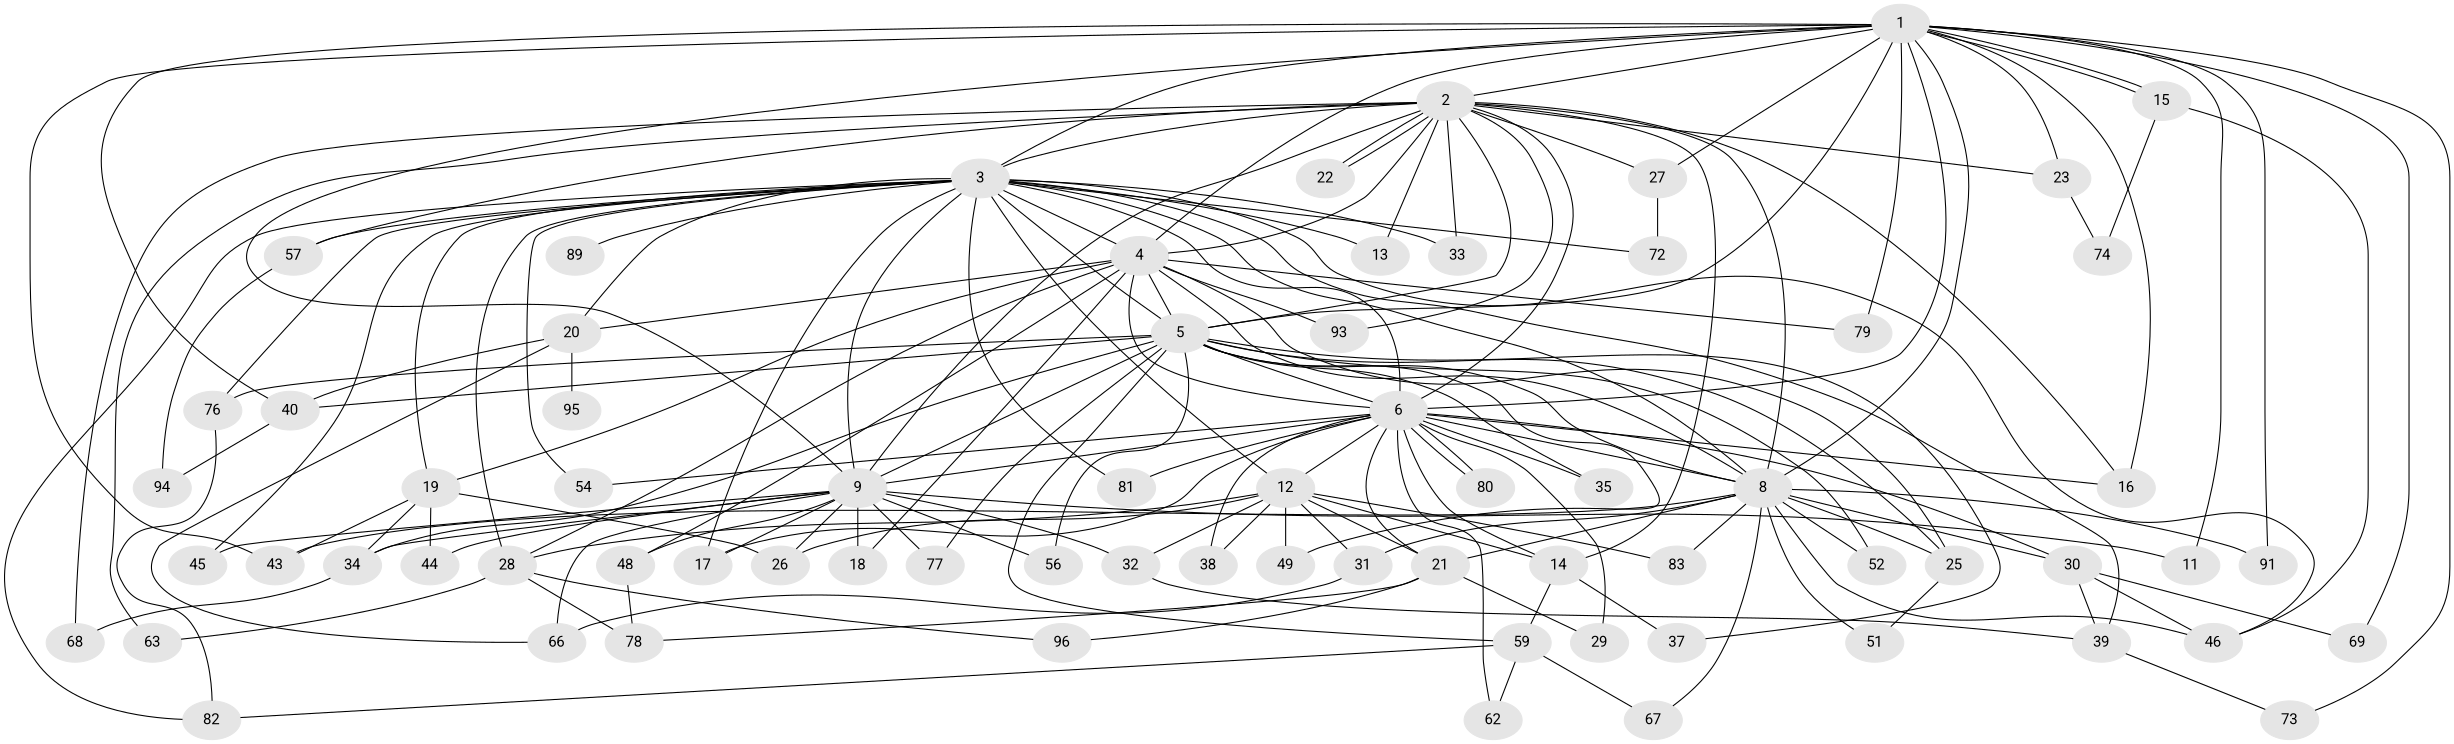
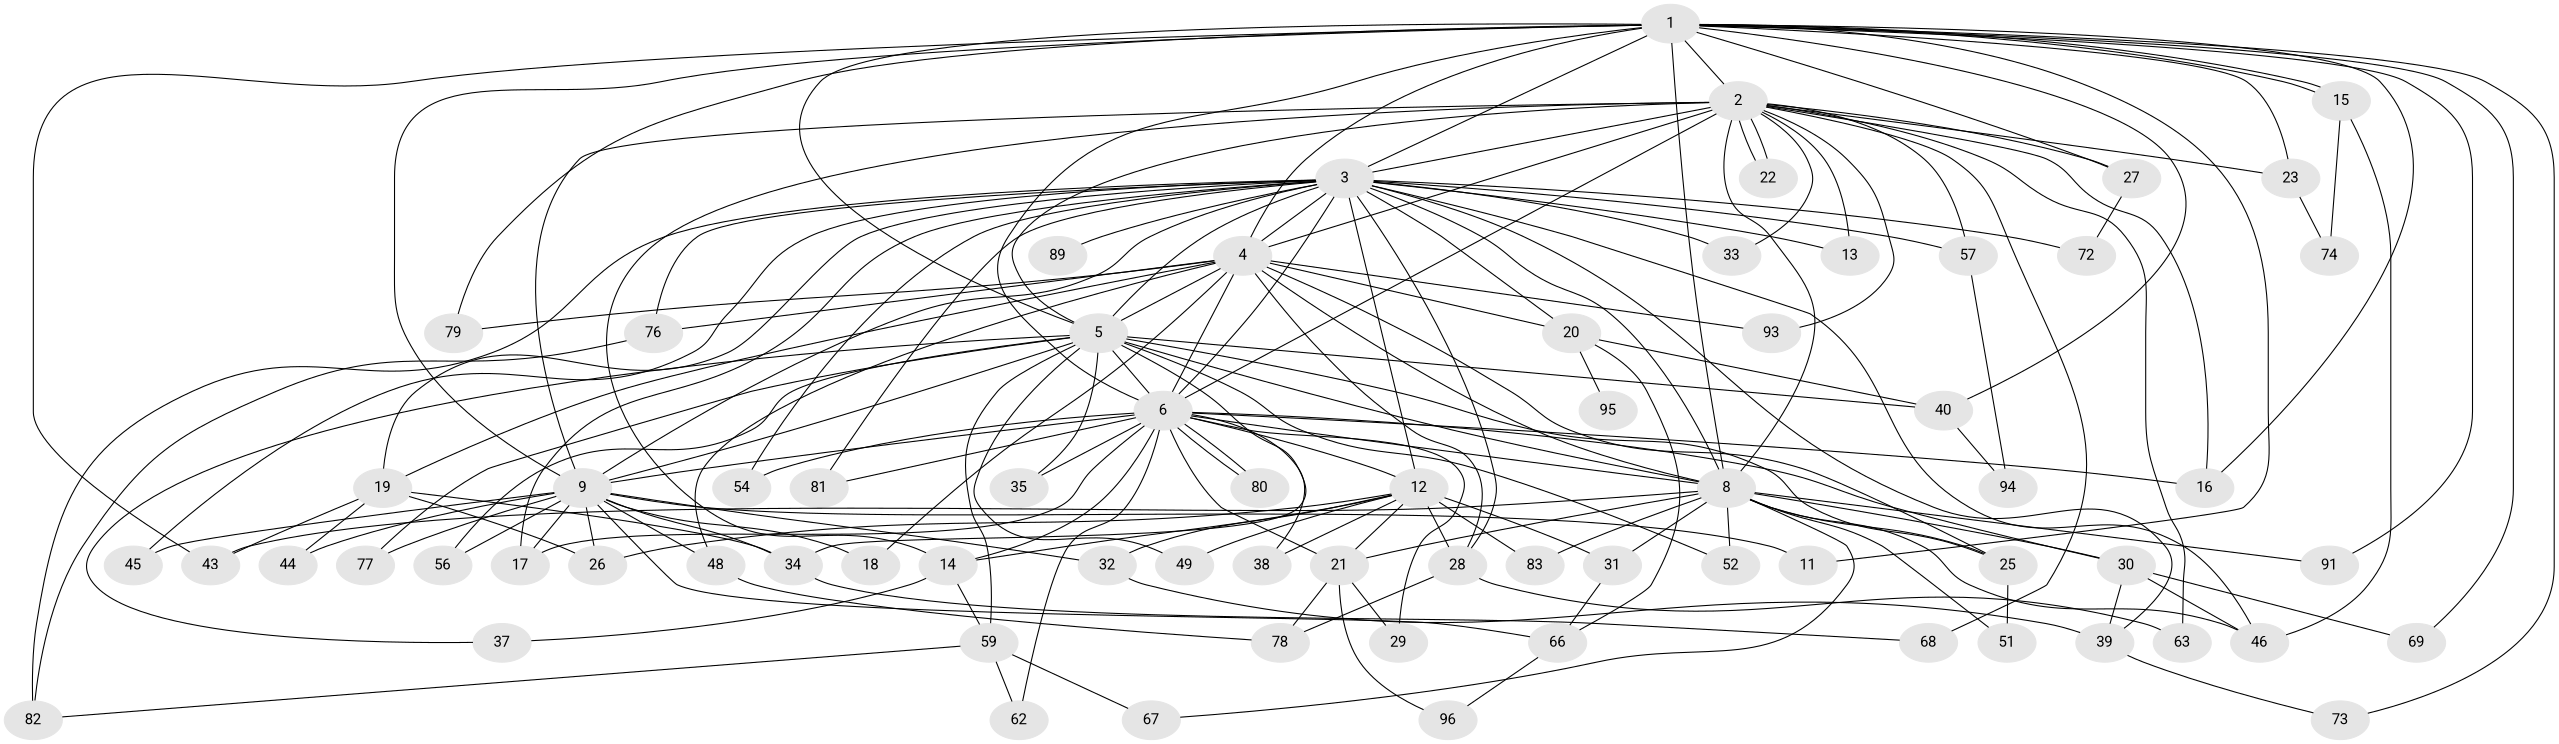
  graph {
    fontname=Roboto
    node [color=gray90 fontname=Roboto style=filled]
    edge [fontname=Roboto]
    1 [super="+50"]
    2 [super="+36"]
    3 [super="+7"]
    4 [super="+75"]
    5 [super="+55"]
    6 [super="+24"]
    8 [super="+42"]
    9 [super="+10"]
    11
    15 [super="+58"]
    16 [super="+85"]
    23
    27
    40
    43
    69
    73
    79
    91
    13
    14 [super="+41"]
    22
    33
    57
    63
    68
    93
    12 [super="+61"]
    17 [super="+88"]
    19 [super="+53"]
    20 [super="+64"]
    28 [super="+60"]
    39 [super="+92"]
    45
    46 [super="+47"]
    54
    72
    76
    81
    82 [super="+87"]
    89
    18
    25 [super="+71"]
    48
    34 [super="+65"]
    35
    37
    49
    52
    56
    59
    77
    21 [super="+70"]
    29
    30
    38
    62
    80
    31
    51
    67
    83
    26 [super="+86"]
    32
    44
    66 [super="+90"]
    74
    94
    95
    78 [super="+84"]
    96
    1 -- 2
    1 -- 3 [weight=2]
    1 -- 4
    1 -- 5
    1 -- 6
    1 -- 8
    1 -- 9 [weight=3]
    1 -- 11
    1 -- 15
    1 -- 15
    1 -- 16
    1 -- 23
    1 -- 27
    1 -- 40
    1 -- 43
    1 -- 69
    1 -- 73
    1 -- 79
    1 -- 91
    2 -- 3 [weight=2]
    2 -- 4
    2 -- 5
    2 -- 6
    2 -- 8 [weight=2]
    2 -- 9 [weight=2]
    2 -- 16
    2 -- 23
    2 -- 27
    2 -- 13
    2 -- 14
    2 -- 22
    2 -- 22
    2 -- 33
    2 -- 57
    2 -- 63
    2 -- 68
    2 -- 93
    3 -- 4 [weight=2]
    3 -- 5 [weight=3]
    3 -- 6 [weight=3]
    3 -- 8 [weight=2]
    3 -- 9 [weight=4]
    3 -- 13
    3 -- 33
    3 -- 57
    3 -- 12
    3 -- 17
    3 -- 19
    3 -- 20
    3 -- 28
    3 -- 39
    3 -- 45
    3 -- 46
    3 -- 54
    3 -- 72
    3 -- 76
    3 -- 81
    3 -- 82
    3 -- 89
    4 -- 5
    4 -- 6
    4 -- 8
    4 -- 79
    4 -- 93
    4 -- 19
    4 -- 20
    4 -- 28
-   5 -- 76
+   4 -- 76
    4 -- 18
    4 -- 25
    4 -- 48
    5 -- 6
    5 -- 8
    5 -- 9 [weight=2]
    5 -- 40
    5 -- 25
    5 -- 34
    5 -- 35
    5 -- 37
    5 -- 49
    5 -- 52
    5 -- 56
    5 -- 59
    5 -- 77
    6 -- 8
    6 -- 9 [weight=2]
    6 -- 16
    6 -- 14
    6 -- 12 [weight=2]
    6 -- 17
    6 -- 54
    6 -- 81
    6 -- 35
    6 -- 21
    6 -- 29
    6 -- 30
    6 -- 38
    6 -- 62
    6 -- 80
    6 -- 80
    8 -- 43
    8 -- 91
    8 -- 46
    8 -- 25 [weight=2]
    8 -- 52
    8 -- 21
    8 -- 30
    8 -- 31
    8 -- 51
    8 -- 67
    8 -- 83
    9 -- 11
    9 -- 17
    9 -- 45
    9 -- 18
    9 -- 48
    9 -- 34
    9 -- 56
    9 -- 77
    9 -- 26
    9 -- 32
    9 -- 44
    9 -- 66
    15 -- 46
    15 -- 74
    23 -- 74
    27 -- 72
    40 -- 94
    14 -- 37
    14 -- 59
    57 -- 94
    12 -- 14
    12 -- 28
    12 -- 49
    12 -- 21
    12 -- 38
    12 -- 31
    12 -- 83
    12 -- 26
    12 -- 32
    19 -- 43
    19 -- 34
    19 -- 26
    19 -- 44
    20 -- 40
    20 -- 66
    20 -- 95
    28 -- 63
    28 -- 78
    39 -- 73
    76 -- 82
    25 -- 51
    48 -- 78
    34 -- 68
    59 -- 82
    59 -- 62
    59 -- 67
    21 -- 29
    21 -- 78
    21 -- 96
    30 -- 69
    30 -- 39
    30 -- 46
    31 -- 66
    32 -- 39
-   28 -- 96
+   66 -- 96
  }
